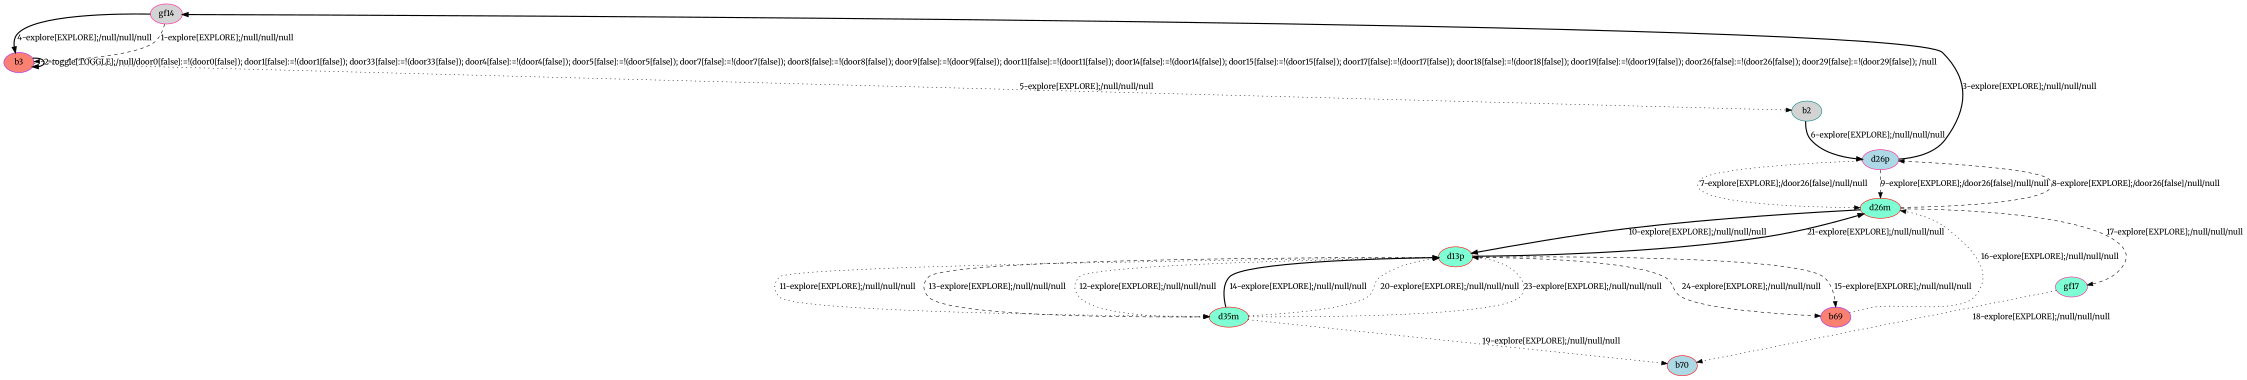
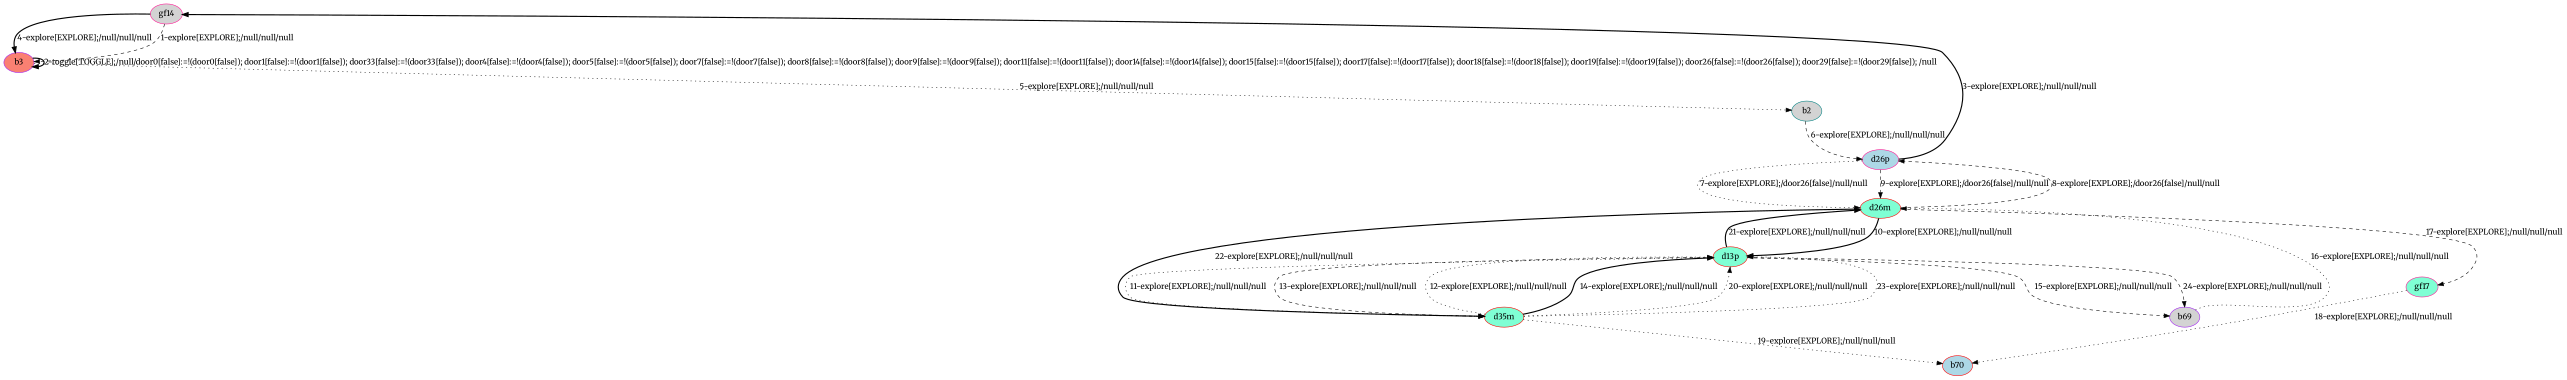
  digraph {
    fontname=Merriweather
    node [color=red fillcolor=aquamarine fontname=Merriweather style=filled]
    edge [fontname=Merriweather style=dotted]
    gf14 [color=deeppink fillcolor=lightgrey]
    b3 [color=purple fillcolor=salmon]
    b2 [color=teal fillcolor=lightgrey]
    d26p [color=deeppink fillcolor=lightblue]
    d26m
    n6 [label=d13p]
    d35m
    gf17 [color=deeppink]
-   b69 [color=purple fillcolor=salmon]
+   b69 [color=purple fillcolor=lightgrey]
    b70 [fillcolor=lightblue]
    gf14 -> b3 [label="1-explore[EXPLORE];/null/null/null" style=dashed]
    gf14 -> b3 [label="4-explore[EXPLORE];/null/null/null" style=bold]
    b3 -> b3 [label="2-toggle[TOGGLE];/null/door0[false]:=!(door0[false]); door1[false]:=!(door1[false]); door33[false]:=!(door33[false]); door4[false]:=!(door4[false]); door5[false]:=!(door5[false]); door7[false]:=!(door7[false]); door8[false]:=!(door8[false]); door9[false]:=!(door9[false]); door11[false]:=!(door11[false]); door14[false]:=!(door14[false]); door15[false]:=!(door15[false]); door17[false]:=!(door17[false]); door18[false]:=!(door18[false]); door19[false]:=!(door19[false]); door26[false]:=!(door26[false]); door29[false]:=!(door29[false]); /null" style=bold]
    b3 -> b2 [label="5-explore[EXPLORE];/null/null/null"]
-   b2 -> d26p [label="6-explore[EXPLORE];/null/null/null" style=bold]
+   b2 -> d26p [label="6-explore[EXPLORE];/null/null/null" style=dashed]
    d26p -> gf14 [label="3-explore[EXPLORE];/null/null/null" style=bold]
    d26p -> d26m [label="7-explore[EXPLORE];/door26[false]/null/null"]
    d26p -> d26m [label="9-explore[EXPLORE];/door26[false]/null/null" style=dashed]
    d26m -> d26p [label="8-explore[EXPLORE];/door26[false]/null/null" style=dashed]
    d26m -> n6 [label="10-explore[EXPLORE];/null/null/null" style=bold]
+   d26m -> d35m [label="22-explore[EXPLORE];/null/null/null" style=bold]
    d26m -> gf17 [label="17-explore[EXPLORE];/null/null/null" style=dashed]
    n6 -> d26m [label="21-explore[EXPLORE];/null/null/null" style=bold]
    n6 -> d35m [label="11-explore[EXPLORE];/null/null/null"]
    n6 -> d35m [label="13-explore[EXPLORE];/null/null/null" style=dashed]
    n6 -> b69 [label="15-explore[EXPLORE];/null/null/null" style=dashed]
    n6 -> b69 [label="24-explore[EXPLORE];/null/null/null" style=dashed]
    d35m -> n6 [label="12-explore[EXPLORE];/null/null/null"]
    d35m -> n6 [label="14-explore[EXPLORE];/null/null/null" style=bold]
    d35m -> n6 [label="20-explore[EXPLORE];/null/null/null"]
    d35m -> n6 [label="23-explore[EXPLORE];/null/null/null"]
    d35m -> b70 [label="19-explore[EXPLORE];/null/null/null"]
    gf17 -> b70 [label="18-explore[EXPLORE];/null/null/null"]
    b69 -> d26m [label="16-explore[EXPLORE];/null/null/null"]
  }
